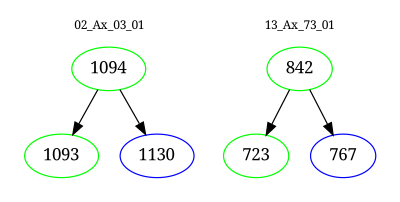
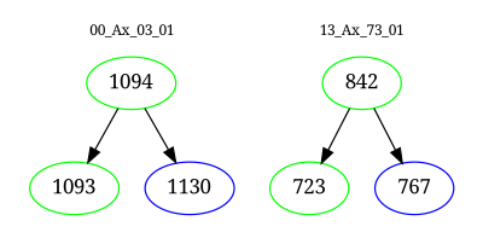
  digraph {
    fontname="Noto Serif"
    node [color=green fontname="Noto Serif"]
    edge [color=black fontname="Noto Serif"]
    n1 [label=1094]
    n2 [label=1093]
    n3 [color=blue label=1130]
    n4 [label=842]
    n5 [label=723]
    n6 [color=blue label=767]
    subgraph cluster_1 {
      color=white
      fontsize=10
-     label="02_Ax_03_01"
+     label="00_Ax_03_01"
      n1
      n2
      n3
    }
    subgraph cluster_2 {
      color=white
      fontsize=10
      label="13_Ax_73_01"
      n4
      n5
      n6
    }
    n1 -> n2
    n1 -> n3
    n4 -> n5
    n4 -> n6
  }
